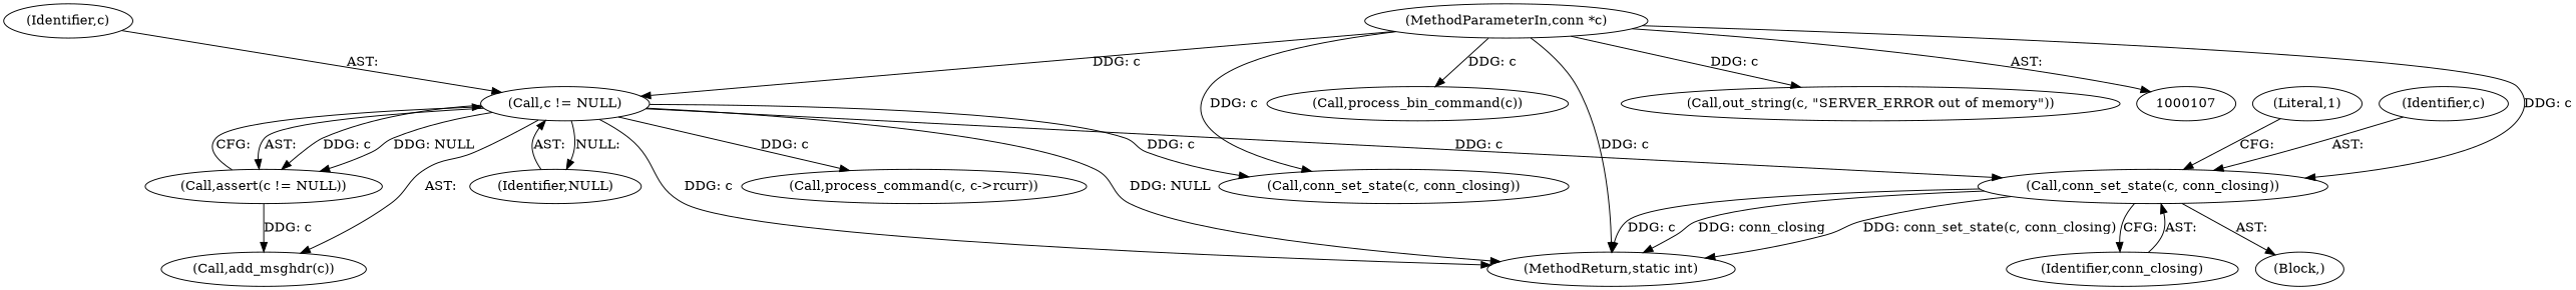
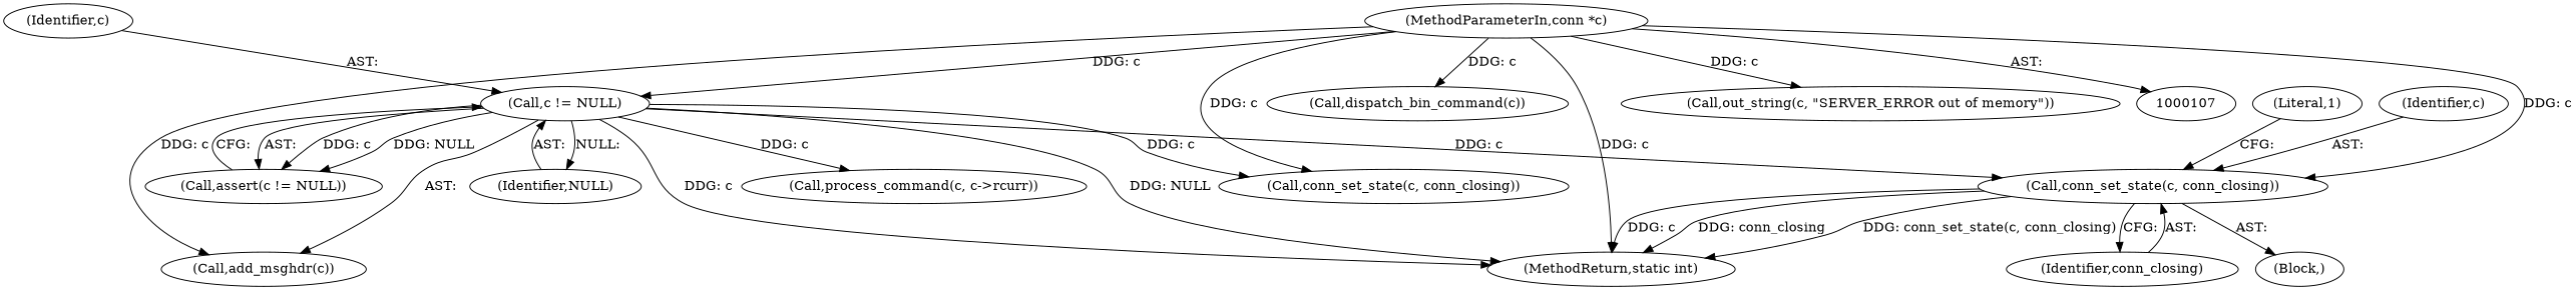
  digraph {
    fontname="DejaVu Serif"
    node [fontname="DejaVu Serif"]
    edge [fontname="DejaVu Serif"]
    n1 [label="(Call,conn_set_state(c, conn_closing))"]
    n2 [label="(MethodReturn,static int)"]
    n3 [label="(Identifier,conn_closing)"]
    n4 [label="(Block,)"]
    n5 [label="(Call,c != NULL)"]
    n6 [label="(Call,process_command(c, c->rcurr))"]
    n7 [label="(Call,add_msghdr(c))"]
    n8 [label="(Call,conn_set_state(c, conn_closing))"]
    n9 [label="(Call,assert(c != NULL))"]
    n10 [label="(Identifier,NULL)"]
    n11 [label="(MethodParameterIn,conn *c)"]
-   n12 [label="(Call,process_bin_command(c))"]
+   n12 [label="(Call,dispatch_bin_command(c))"]
    n13 [label="(Call,out_string(c, \"SERVER_ERROR out of memory\"))"]
    1000107
    n15 [label="(Literal,1)"]
    n16 [label="(Identifier,c)"]
    n17 [label="(Identifier,c)"]
    n1 -> n2 [label="DDG: c"]
    n1 -> n2 [label="DDG: conn_closing"]
    n1 -> n2 [label="DDG: conn_set_state(c, conn_closing)"]
    n1 -> n3 [label="CFG: "]
    n1 -> n4 [label="AST: "]
    n3 -> n1 [label="AST: "]
    n5 -> n1 [label="DDG: c"]
    n5 -> n2 [label="DDG: c"]
    n5 -> n2 [label="DDG: NULL"]
    n5 -> n6 [label="DDG: c"]
    n5 -> n7 [label="AST: "]
    n5 -> n8 [label="DDG: c"]
    n5 -> n9 [label="AST: "]
    n5 -> n9 [label="DDG: c"]
    n5 -> n9 [label="DDG: NULL"]
    n5 -> n10 [label="NULL: "]
    n9 -> n5 [label="CFG: "]
    n10 -> n5 [label="AST: "]
    n11 -> n1 [label="DDG: c"]
    n11 -> n2 [label="DDG: c"]
    n11 -> n5 [label="DDG: c"]
-   n9 -> n7 [label="DDG: c"]
+   n11 -> n7 [label="DDG: c"]
    n11 -> n8 [label="DDG: c"]
    n11 -> n12 [label="DDG: c"]
    n11 -> n13 [label="DDG: c"]
    n11 -> 1000107 [label="AST: "]
    n15 -> n1 [label="CFG: "]
    n16 -> n5 [label="AST: "]
    n17 -> n1 [label="AST: "]
  }
